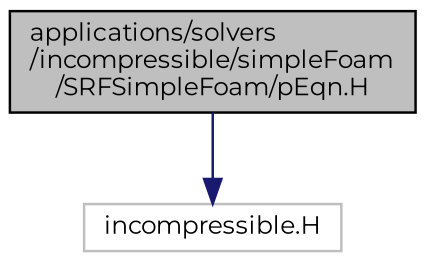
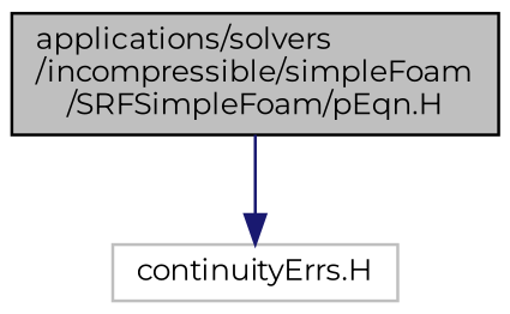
  digraph {
    fontname=Montserrat
    node [fontname=Montserrat fontsize=10 shape=record]
    n1 [color=black fillcolor=grey75 fontcolor=black height=0.2 label="applications/solvers\l/incompressible/simpleFoam\l/SRFSimpleFoam/pEqn.H" style=filled width=0.4]
-   n2 [color=grey75 height=0.2 label="incompressible.H" width=0.4]
+   n2 [color=grey75 height=0.2 label="continuityErrs.H" width=0.4]
    n1 -> n2 [color=midnightblue fontname=Montserrat fontsize=10 labelfontname=FreeSans labelfontsize=10 style=solid]
  }
